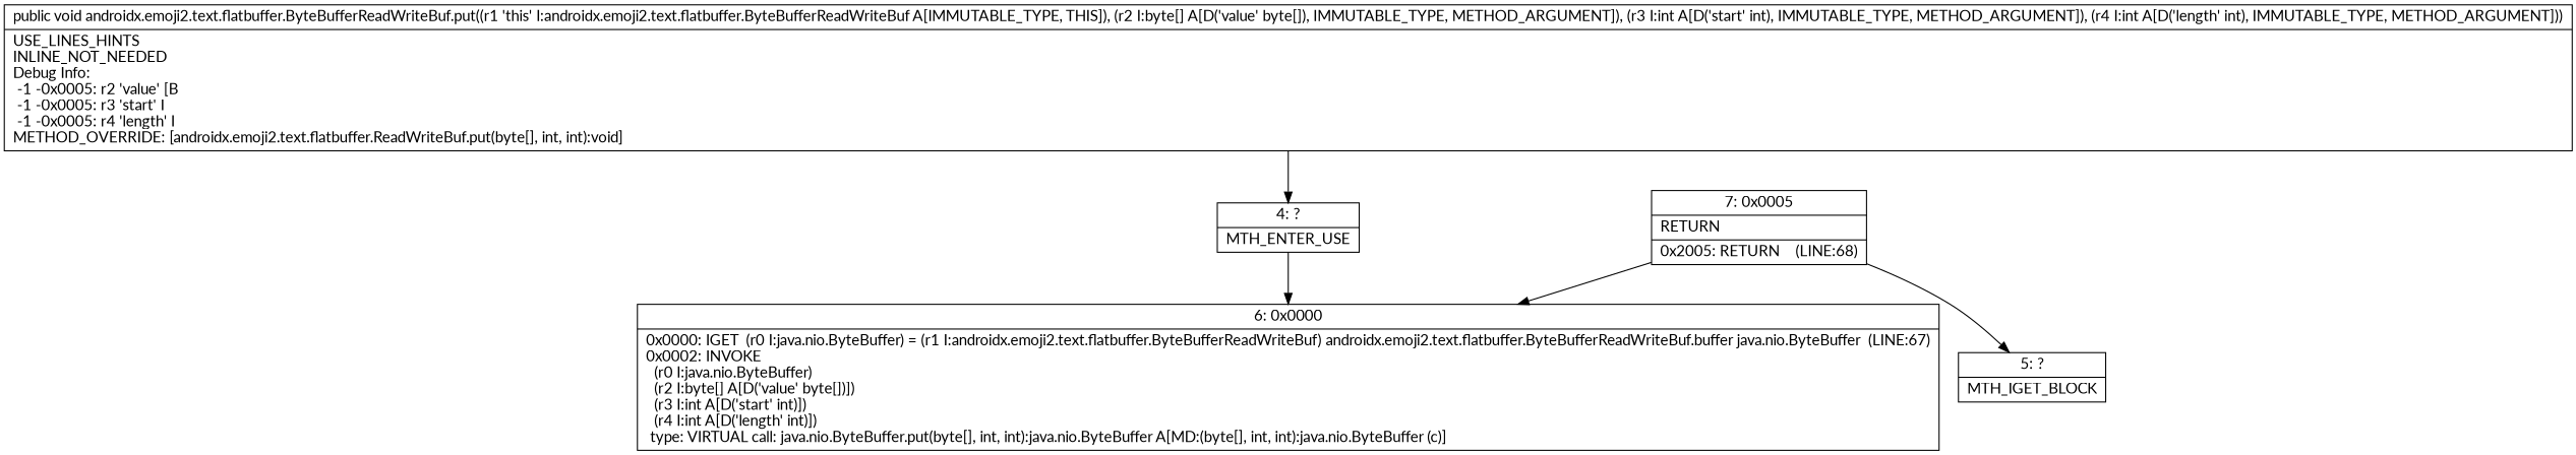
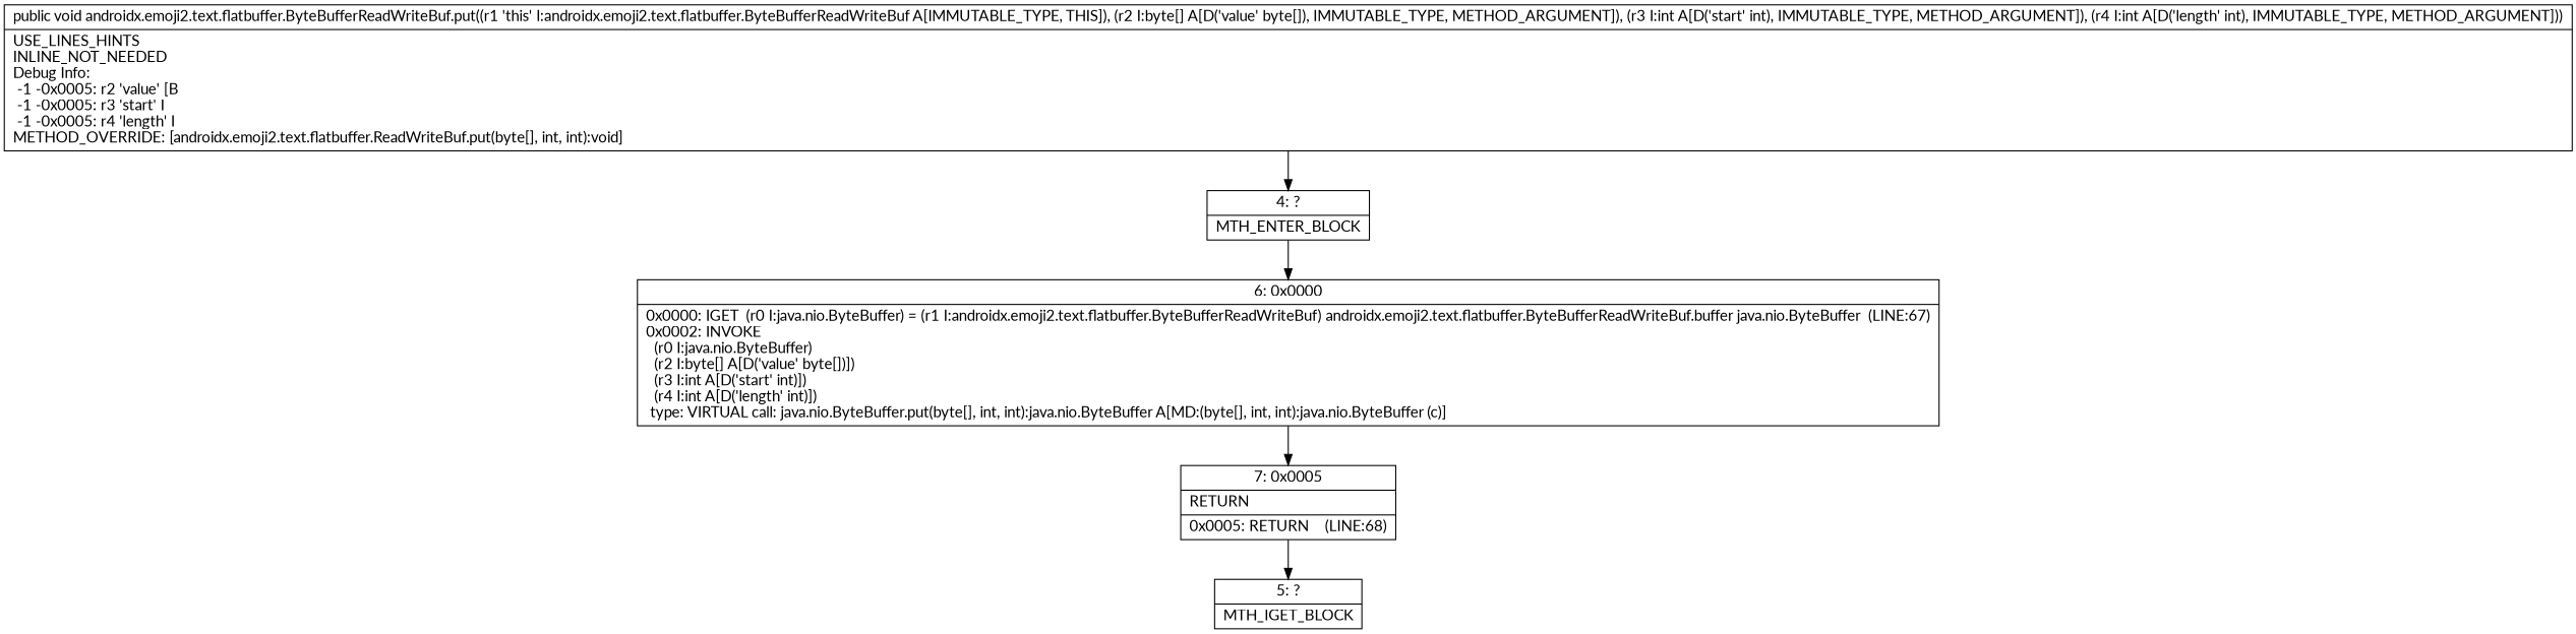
  digraph {
    fontname=Lato
    node [fontname=Lato shape=record]
    edge [fontname=Lato]
-   n1 [label="{4\:\ ?|MTH_ENTER_USE\l}"]
+   n1 [label="{4\:\ ?|MTH_ENTER_BLOCK\l}"]
    n2 [label="{6\:\ 0x0000|0x0000: IGET  (r0 I:java.nio.ByteBuffer) = (r1 I:androidx.emoji2.text.flatbuffer.ByteBufferReadWriteBuf) androidx.emoji2.text.flatbuffer.ByteBufferReadWriteBuf.buffer java.nio.ByteBuffer  (LINE:67)\l0x0002: INVOKE  \l  (r0 I:java.nio.ByteBuffer)\l  (r2 I:byte[] A[D('value' byte[])])\l  (r3 I:int A[D('start' int)])\l  (r4 I:int A[D('length' int)])\l type: VIRTUAL call: java.nio.ByteBuffer.put(byte[], int, int):java.nio.ByteBuffer A[MD:(byte[], int, int):java.nio.ByteBuffer (c)]\l}"]
-   n3 [label="{7\:\ 0x0005|RETURN\l|0x2005: RETURN    (LINE:68)\l}"]
+   n3 [label="{7\:\ 0x0005|RETURN\l|0x0005: RETURN    (LINE:68)\l}"]
    n4 [label="{5\:\ ?|MTH_IGET_BLOCK\l}"]
    n5 [label="{public void androidx.emoji2.text.flatbuffer.ByteBufferReadWriteBuf.put((r1 'this' I:androidx.emoji2.text.flatbuffer.ByteBufferReadWriteBuf A[IMMUTABLE_TYPE, THIS]), (r2 I:byte[] A[D('value' byte[]), IMMUTABLE_TYPE, METHOD_ARGUMENT]), (r3 I:int A[D('start' int), IMMUTABLE_TYPE, METHOD_ARGUMENT]), (r4 I:int A[D('length' int), IMMUTABLE_TYPE, METHOD_ARGUMENT]))  | USE_LINES_HINTS\lINLINE_NOT_NEEDED\lDebug Info:\l  \-1 \-0x0005: r2 'value' [B\l  \-1 \-0x0005: r3 'start' I\l  \-1 \-0x0005: r4 'length' I\lMETHOD_OVERRIDE: [androidx.emoji2.text.flatbuffer.ReadWriteBuf.put(byte[], int, int):void]\l}"]
    n1 -> n2
-   n3 -> n2
+   n2 -> n3
    n3 -> n4
    n5 -> n1
  }
